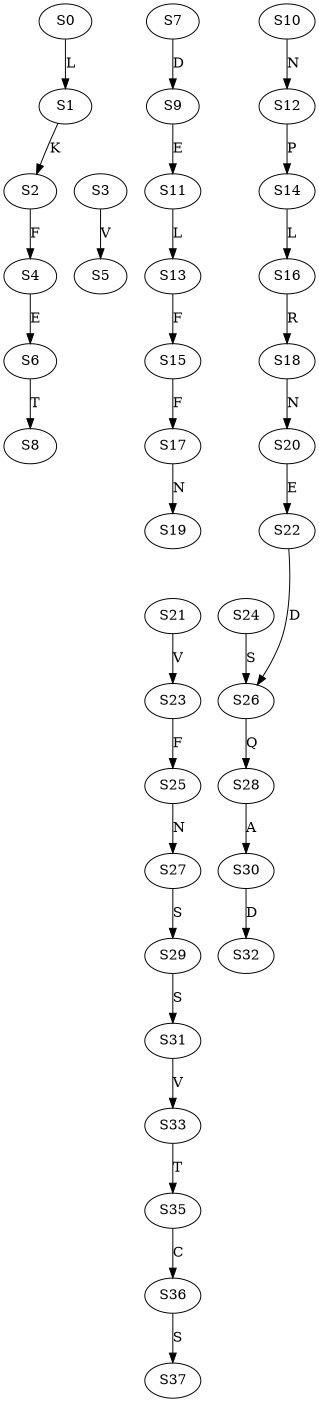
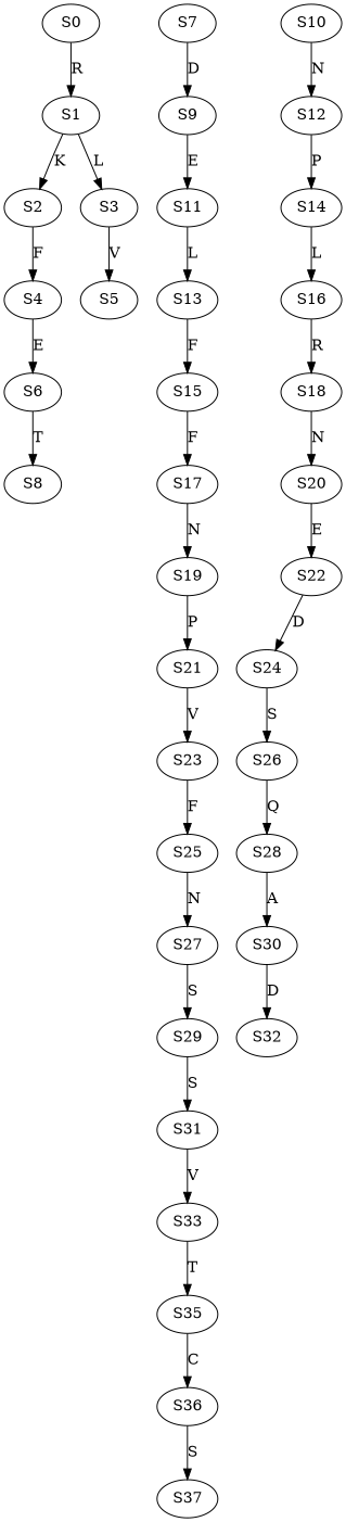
  strict digraph {
    S0
    S1
    S2
    S3
    S4
    S5
    S6
    S8
    S7
    S9
    S11
    S10
    S12
    S13
    S14
    S15
    S16
    S17
    S18
    S19
    S20
    S21
    S22
    S23
    S24
    S25
    S26
    S27
    S28
    S29
    S30
    S31
    S32
    S33
    S35
    S36
    S37
-   S0 -> S1 [label=L]
+   S0 -> S1 [label=R]
    S1 -> S2 [label=K]
+   S1 -> S3 [label=L]
    S2 -> S4 [label=F]
    S3 -> S5 [label=V]
    S4 -> S6 [label=E]
    S6 -> S8 [label=T]
    S7 -> S9 [label=D]
    S9 -> S11 [label=E]
    S11 -> S13 [label=L]
    S10 -> S12 [label=N]
    S12 -> S14 [label=P]
    S13 -> S15 [label=F]
    S14 -> S16 [label=L]
    S15 -> S17 [label=F]
    S16 -> S18 [label=R]
    S17 -> S19 [label=N]
    S18 -> S20 [label=N]
+   S19 -> S21 [label=P]
    S20 -> S22 [label=E]
    S21 -> S23 [label=V]
-   S22 -> S26 [label=D]
+   S22 -> S24 [label=D]
    S23 -> S25 [label=F]
    S24 -> S26 [label=S]
    S25 -> S27 [label=N]
    S26 -> S28 [label=Q]
    S27 -> S29 [label=S]
    S28 -> S30 [label=A]
    S29 -> S31 [label=S]
    S30 -> S32 [label=D]
    S31 -> S33 [label=V]
    S33 -> S35 [label=T]
    S35 -> S36 [label=C]
    S36 -> S37 [label=S]
  }
